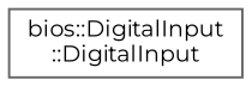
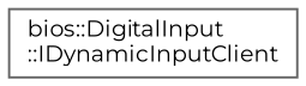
  digraph {
    rankdir=LR
    fontname=Montserrat
-   n1 [color=grey40 fillcolor=white fontname=Montserrat fontsize=10 height=0.2 label="bios::DigitalInput\l::DigitalInput" shape=box style=filled width=0.4]
+   n1 [color=grey40 fillcolor=white fontname=Montserrat fontsize=10 height=0.2 label="bios::DigitalInput\l::IDynamicInputClient" shape=box style=filled width=0.4]
  }
